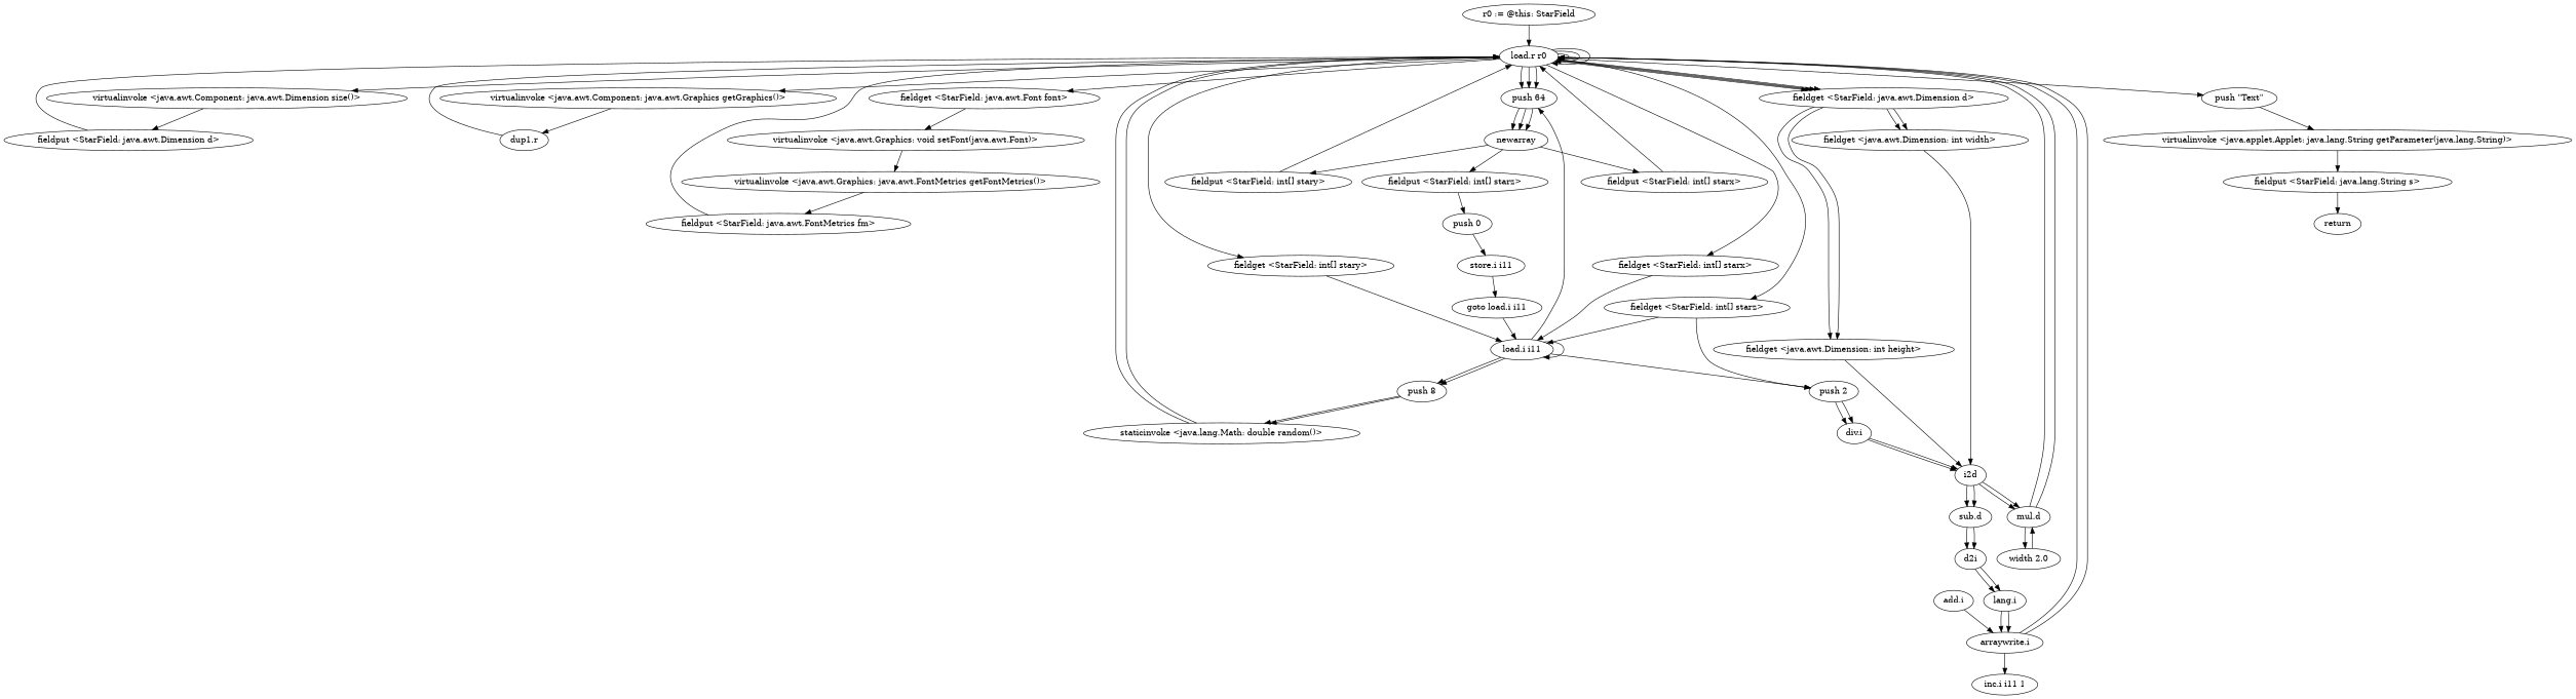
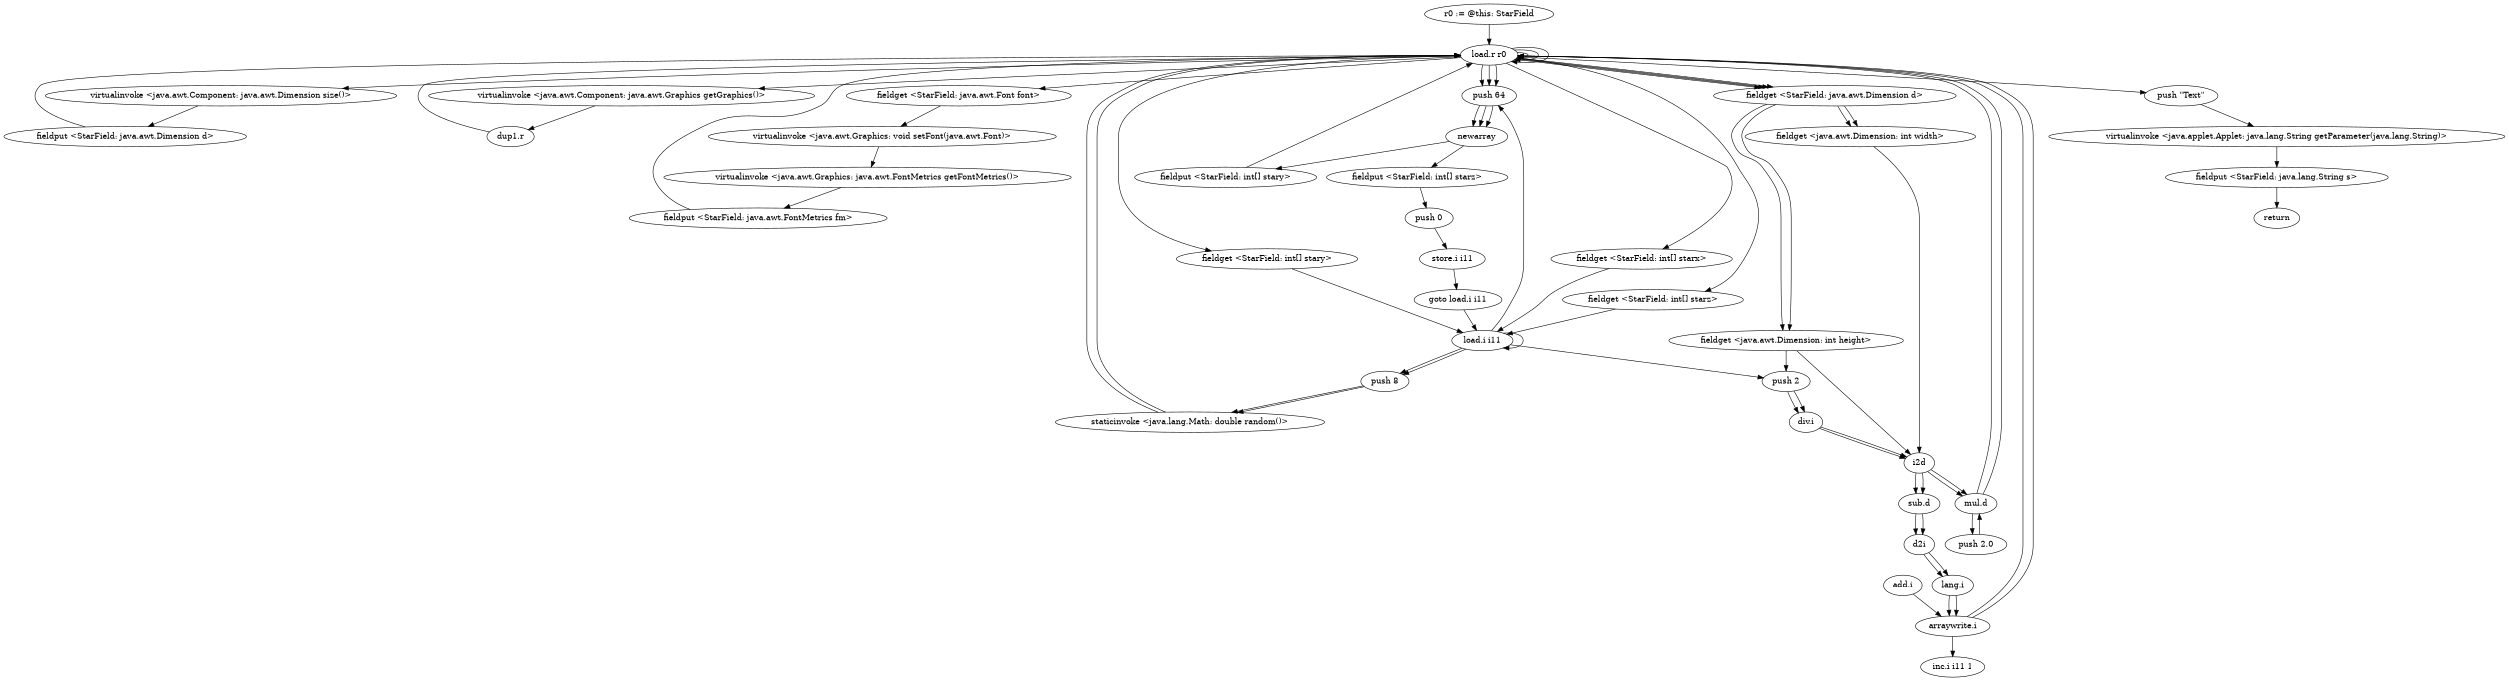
  digraph {
    "r0 := @this: StarField"
    "load.r r0"
    "virtualinvoke <java.awt.Component: java.awt.Dimension size()>"
    "virtualinvoke <java.awt.Component: java.awt.Graphics getGraphics()>"
    "fieldget <StarField: java.awt.Font font>"
    "push 64"
    "push \"Text\""
    "fieldget <StarField: int[] starx>"
    "fieldget <StarField: java.awt.Dimension d>"
    "fieldget <StarField: int[] stary>"
    "fieldget <StarField: int[] starz>"
    "fieldput <StarField: java.awt.Dimension d>"
    "dup1.r"
    "virtualinvoke <java.awt.Graphics: void setFont(java.awt.Font)>"
    newarray
    "virtualinvoke <java.applet.Applet: java.lang.String getParameter(java.lang.String)>"
    "load.i i11"
    "fieldget <java.awt.Dimension: int width>"
    "fieldget <java.awt.Dimension: int height>"
    "virtualinvoke <java.awt.Graphics: java.awt.FontMetrics getFontMetrics()>"
    "fieldput <StarField: java.awt.FontMetrics fm>"
    "fieldput <StarField: int[] stary>"
-   "fieldput <StarField: int[] starx>"
    "fieldput <StarField: int[] starz>"
    "push 0"
    "store.i i11"
    "goto load.i i11"
    "push 8"
    "push 2"
    "staticinvoke <java.lang.Math: double random()>"
    "div.i"
    "fieldput <StarField: java.lang.String s>"
    return
    i2d
    "mul.d"
    "sub.d"
-   "push 2.0" [label="width 2.0"]
+   "push 2.0"
    d2i
    "add.i"
    "arraywrite.i"
    n41 [label="lang.i"]
    "inc.i i11 1"
    "r0 := @this: StarField" -> "load.r r0"
    "load.r r0" -> "load.r r0"
    "load.r r0" -> "load.r r0"
    "load.r r0" -> "load.r r0"
    "load.r r0" -> "virtualinvoke <java.awt.Component: java.awt.Dimension size()>"
    "load.r r0" -> "virtualinvoke <java.awt.Component: java.awt.Graphics getGraphics()>"
    "load.r r0" -> "fieldget <StarField: java.awt.Font font>"
    "load.r r0" -> "push 64"
    "load.r r0" -> "push 64"
    "load.r r0" -> "push 64"
    "load.r r0" -> "push \"Text\""
    "load.r r0" -> "fieldget <StarField: int[] starx>"
    "load.r r0" -> "fieldget <StarField: java.awt.Dimension d>"
    "load.r r0" -> "fieldget <StarField: java.awt.Dimension d>"
    "load.r r0" -> "fieldget <StarField: java.awt.Dimension d>"
    "load.r r0" -> "fieldget <StarField: java.awt.Dimension d>"
    "load.r r0" -> "fieldget <StarField: int[] stary>"
    "load.r r0" -> "fieldget <StarField: int[] starz>"
    "virtualinvoke <java.awt.Component: java.awt.Dimension size()>" -> "fieldput <StarField: java.awt.Dimension d>"
    "virtualinvoke <java.awt.Component: java.awt.Graphics getGraphics()>" -> "dup1.r"
    "fieldget <StarField: java.awt.Font font>" -> "virtualinvoke <java.awt.Graphics: void setFont(java.awt.Font)>"
    "push 64" -> newarray
    "push 64" -> newarray
    "push 64" -> newarray
    "push \"Text\"" -> "virtualinvoke <java.applet.Applet: java.lang.String getParameter(java.lang.String)>"
    "fieldget <StarField: int[] starx>" -> "load.i i11"
    "fieldget <StarField: java.awt.Dimension d>" -> "fieldget <java.awt.Dimension: int width>"
    "fieldget <StarField: java.awt.Dimension d>" -> "fieldget <java.awt.Dimension: int width>"
    "fieldget <StarField: java.awt.Dimension d>" -> "fieldget <java.awt.Dimension: int height>"
    "fieldget <StarField: java.awt.Dimension d>" -> "fieldget <java.awt.Dimension: int height>"
    "fieldget <StarField: int[] stary>" -> "load.i i11"
    "fieldget <StarField: int[] starz>" -> "load.i i11"
    "fieldput <StarField: java.awt.Dimension d>" -> "load.r r0"
    "dup1.r" -> "load.r r0"
    "virtualinvoke <java.awt.Graphics: void setFont(java.awt.Font)>" -> "virtualinvoke <java.awt.Graphics: java.awt.FontMetrics getFontMetrics()>"
    newarray -> "fieldput <StarField: int[] stary>"
-   newarray -> "fieldput <StarField: int[] starx>"
    newarray -> "fieldput <StarField: int[] starz>"
    "virtualinvoke <java.applet.Applet: java.lang.String getParameter(java.lang.String)>" -> "fieldput <StarField: java.lang.String s>"
    "load.i i11" -> "push 64"
    "load.i i11" -> "load.i i11"
    "load.i i11" -> "push 8"
    "load.i i11" -> "push 8"
    "load.i i11" -> "push 2"
    "fieldget <java.awt.Dimension: int width>" -> i2d
-   "fieldget <StarField: int[] starz>" -> "push 2"
+   "fieldget <java.awt.Dimension: int height>" -> "push 2"
    "fieldget <java.awt.Dimension: int height>" -> i2d
    "virtualinvoke <java.awt.Graphics: java.awt.FontMetrics getFontMetrics()>" -> "fieldput <StarField: java.awt.FontMetrics fm>"
    "fieldput <StarField: java.awt.FontMetrics fm>" -> "load.r r0"
    "fieldput <StarField: int[] stary>" -> "load.r r0"
-   "fieldput <StarField: int[] starx>" -> "load.r r0"
    "fieldput <StarField: int[] starz>" -> "push 0"
    "push 0" -> "store.i i11"
    "store.i i11" -> "goto load.i i11"
    "goto load.i i11" -> "load.i i11"
    "push 8" -> "staticinvoke <java.lang.Math: double random()>"
    "push 8" -> "staticinvoke <java.lang.Math: double random()>"
    "push 2" -> "div.i"
    "push 2" -> "div.i"
    "staticinvoke <java.lang.Math: double random()>" -> "load.r r0"
    "staticinvoke <java.lang.Math: double random()>" -> "load.r r0"
    "div.i" -> i2d
    "div.i" -> i2d
    "fieldput <StarField: java.lang.String s>" -> return
    i2d -> "mul.d"
    i2d -> "mul.d"
    i2d -> "sub.d"
    i2d -> "sub.d"
    "mul.d" -> "load.r r0"
    "mul.d" -> "load.r r0"
    "mul.d" -> "push 2.0"
    "sub.d" -> d2i
    "sub.d" -> d2i
    "push 2.0" -> "mul.d"
    d2i -> n41
    d2i -> n41
    "add.i" -> "arraywrite.i"
    "arraywrite.i" -> "load.r r0"
    "arraywrite.i" -> "load.r r0"
    "arraywrite.i" -> "inc.i i11 1"
    n41 -> "arraywrite.i"
    n41 -> "arraywrite.i"
  }
